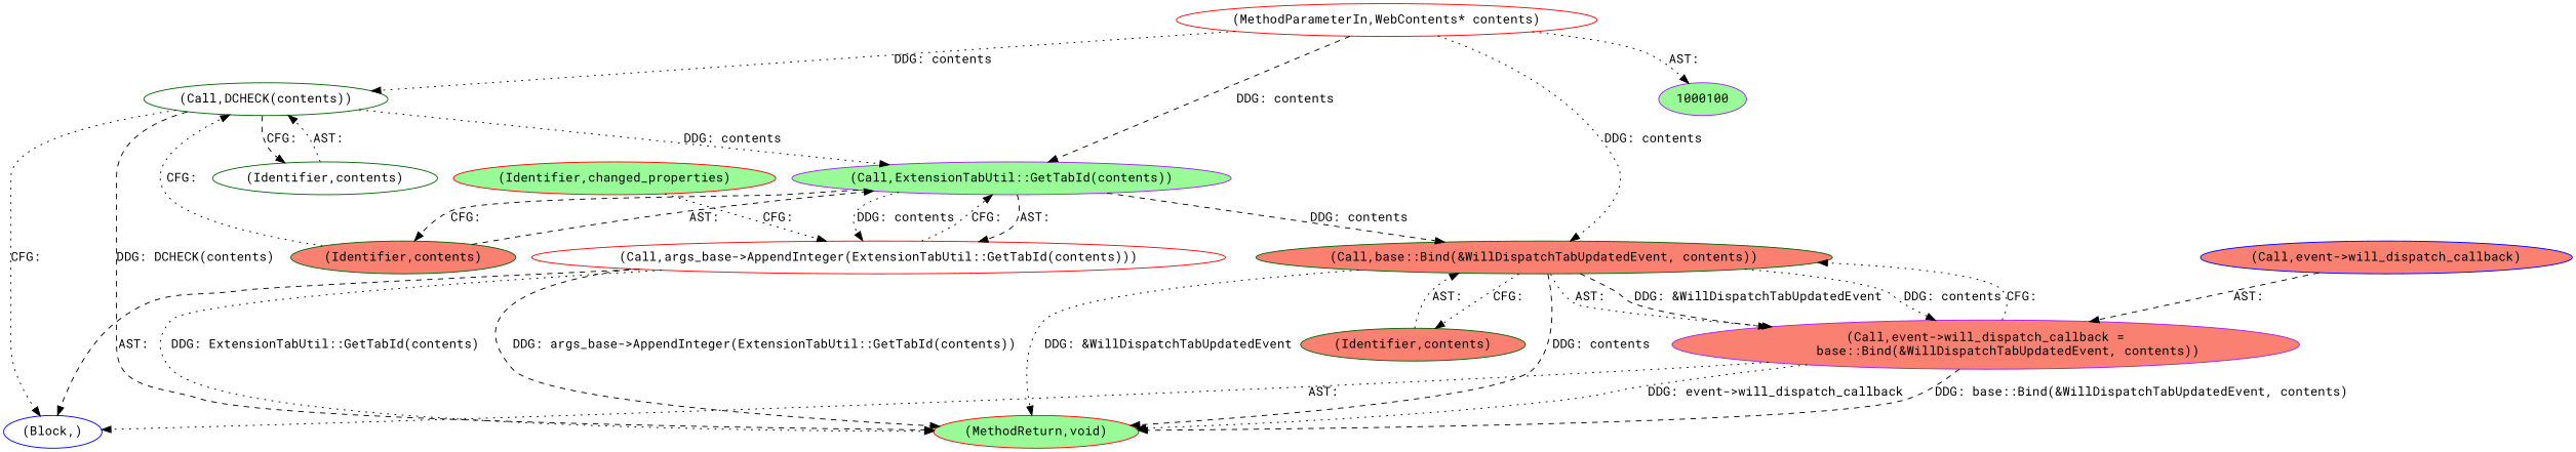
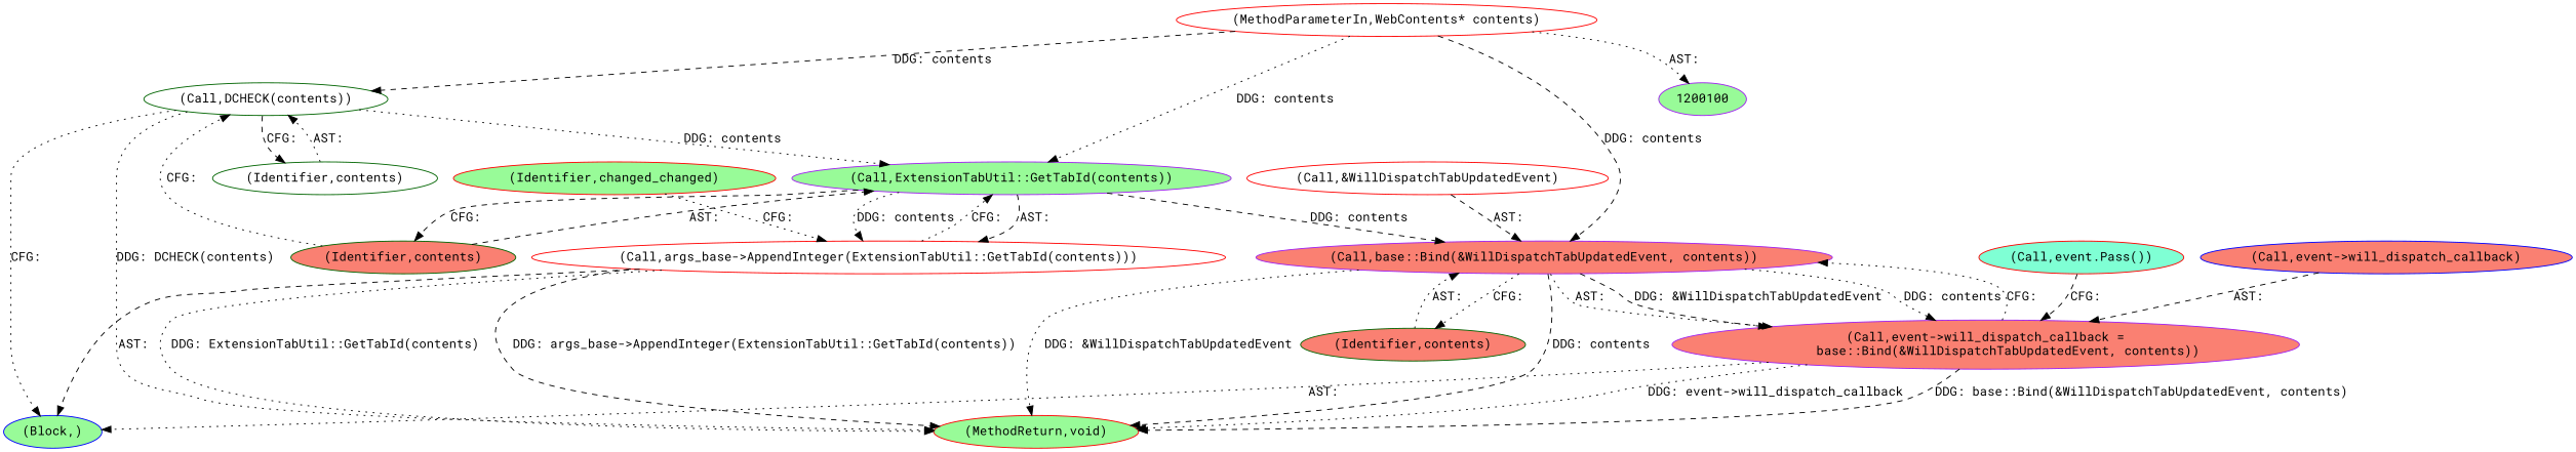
  digraph {
    fontname="Roboto Mono"
    node [color=red fillcolor=white fontname="Roboto Mono" style=filled]
    edge [fontname="Roboto Mono" style=dotted]
    n1 [label="(MethodParameterIn,WebContents* contents)"]
    n2 [color=darkgreen label="(Call,DCHECK(contents))"]
    n3 [color=purple fillcolor=palegreen label="(Call,ExtensionTabUtil::GetTabId(contents))"]
-   n4 [color=darkgreen fillcolor=salmon label="(Call,base::Bind(&WillDispatchTabUpdatedEvent, contents))"]
-   1000100 [color=purple fillcolor=palegreen]
+   n4 [color=purple fillcolor=salmon label="(Call,base::Bind(&WillDispatchTabUpdatedEvent, contents))"]
+   1000100 [color=purple fillcolor=palegreen label=1200100]
    n6 [fillcolor=palegreen label="(MethodReturn,void)"]
    n7 [color=darkgreen label="(Identifier,contents)"]
-   n8 [color=blue label="(Block,)"]
+   n8 [color=blue fillcolor=palegreen label="(Block,)"]
    n9 [label="(Call,args_base->AppendInteger(ExtensionTabUtil::GetTabId(contents)))"]
    n10 [color=darkgreen fillcolor=salmon label="(Identifier,contents)"]
    n11 [color=purple fillcolor=salmon label="(Call,event->will_dispatch_callback =\n      base::Bind(&WillDispatchTabUpdatedEvent, contents))"]
    n12 [color=darkgreen fillcolor=salmon label="(Identifier,contents)"]
    n13 [color=blue fillcolor=salmon label="(Call,event->will_dispatch_callback)"]
-   n14 [fillcolor=palegreen label="(Identifier,changed_properties)"]
-   n1 -> n2 [label="DDG: contents"]
-   n1 -> n3 [label="DDG: contents" style=dashed]
-   n1 -> n4 [label="DDG: contents"]
+   n14 [fillcolor=palegreen label="(Identifier,changed_changed)"]
+   n15 [fillcolor=aquamarine label="(Call,event.Pass())"]
+   n16 [label="(Call,&WillDispatchTabUpdatedEvent)"]
+   n1 -> n2 [label="DDG: contents" style=dashed]
+   n1 -> n3 [label="DDG: contents"]
+   n1 -> n4 [label="DDG: contents" style=dashed]
    n1 -> 1000100 [label="AST: "]
    n2 -> n3 [label="DDG: contents"]
-   n2 -> n6 [label="DDG: DCHECK(contents)" style=dashed]
+   n2 -> n6 [label="DDG: DCHECK(contents)"]
    n2 -> n7 [label="CFG: " style=dashed]
    n2 -> n8 [label="CFG: "]
    n3 -> n4 [label="DDG: contents" style=dashed]
    n3 -> n9 [label="AST: " style=dashed]
    n3 -> n9 [label="DDG: contents"]
    n3 -> n10 [label="CFG: " style=dashed]
    n4 -> n6 [label="DDG: &WillDispatchTabUpdatedEvent"]
    n4 -> n6 [label="DDG: contents" style=dashed]
    n4 -> n11 [label="AST: "]
    n4 -> n11 [label="DDG: &WillDispatchTabUpdatedEvent" style=dashed]
    n4 -> n11 [label="DDG: contents"]
    n4 -> n12 [label="CFG: "]
    n7 -> n2 [label="AST: "]
    n9 -> n3 [label="CFG: "]
    n9 -> n6 [label="DDG: ExtensionTabUtil::GetTabId(contents)"]
    n9 -> n6 [label="DDG: args_base->AppendInteger(ExtensionTabUtil::GetTabId(contents))" style=dashed]
    n9 -> n8 [label="AST: " style=dashed]
    n10 -> n2 [label="CFG: "]
    n10 -> n3 [label="AST: " style=dashed]
    n11 -> n4 [label="CFG: "]
    n11 -> n6 [label="DDG: base::Bind(&WillDispatchTabUpdatedEvent, contents)" style=dashed]
    n11 -> n6 [label="DDG: event->will_dispatch_callback"]
    n11 -> n8 [label="AST: "]
    n12 -> n4 [label="AST: "]
    n13 -> n11 [label="AST: " style=dashed]
    n14 -> n9 [label="CFG: "]
+   n15 -> n11 [label="CFG: " style=dashed]
+   n16 -> n4 [label="AST: " style=dashed]
  }
